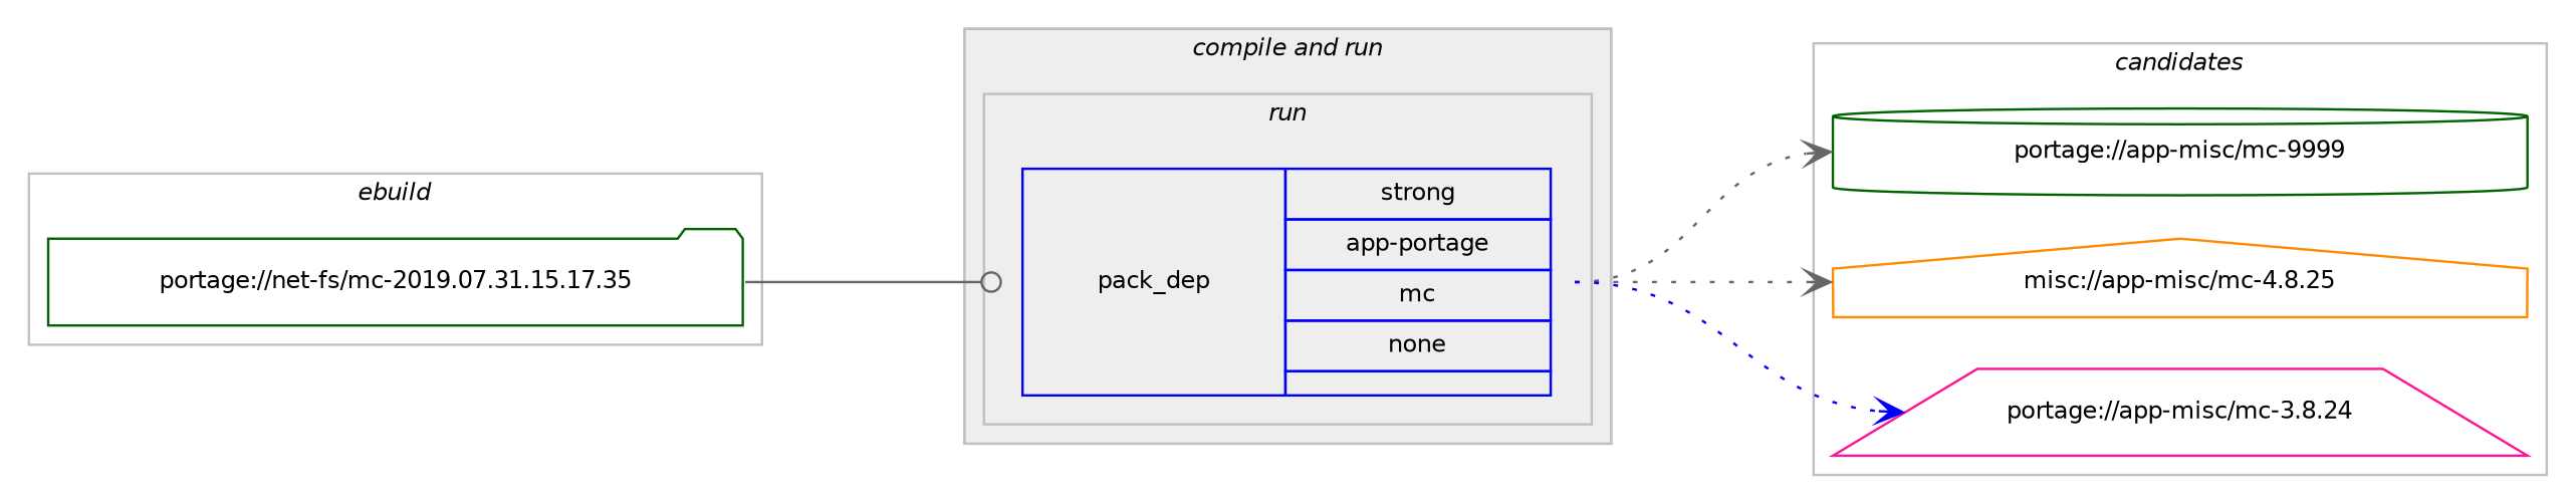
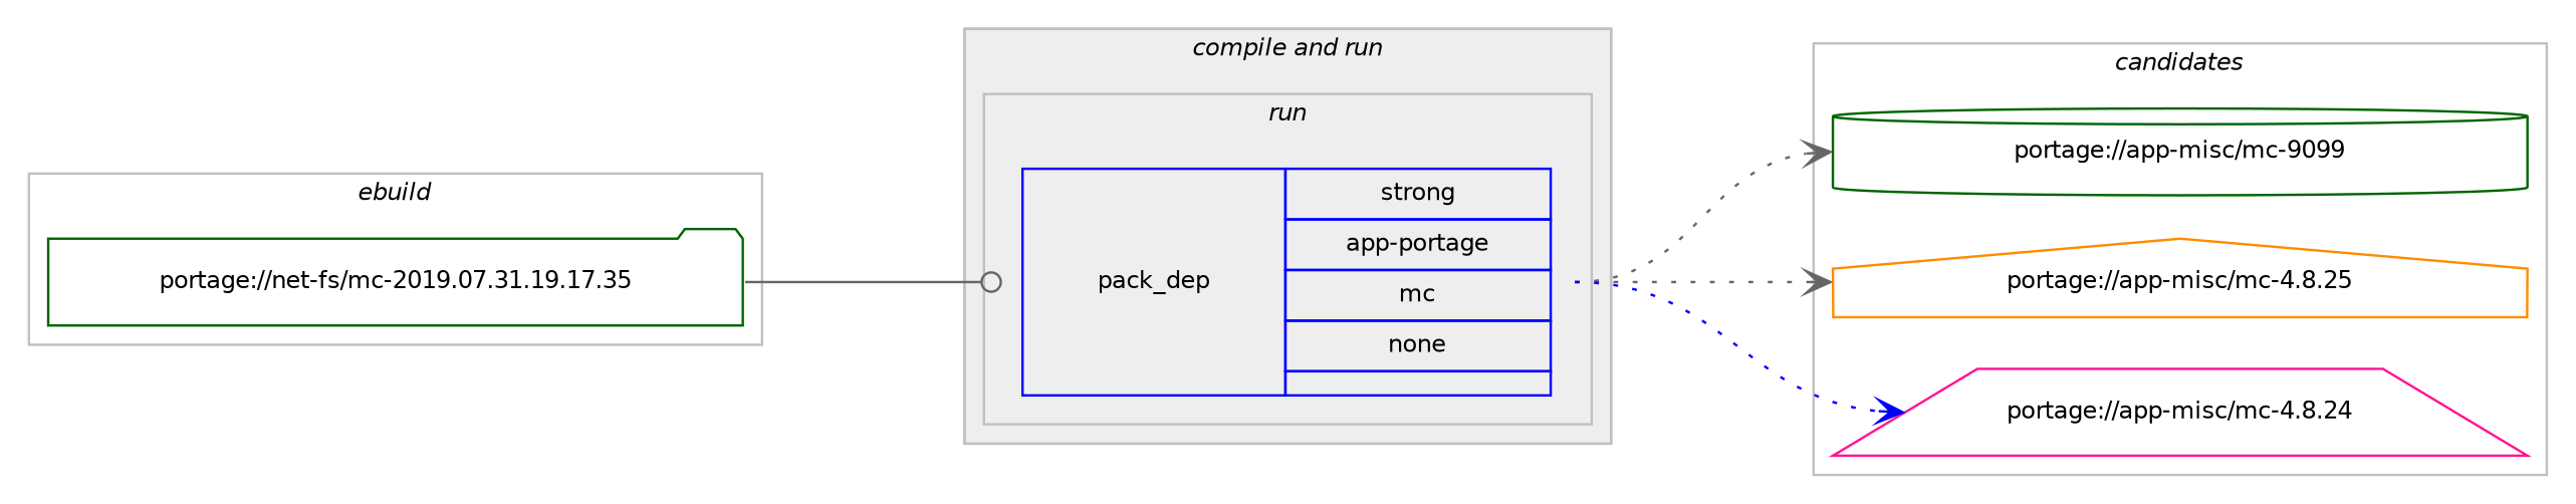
  digraph {
    compound=true
    concentrate=true
    fontname=Helvetica
    fontsize=10
    newrank=true
    rankdir=LR
    ranksep=1.5
    node [color=darkgreen fontname=Helvetica fontsize=10]
    edge [arrowhead=vee color=gray40 headport=w style=dotted tailport=e weight=100]
-   n1 [label="portage://net-fs/mc-2019.07.31.15.17.35" shape=folder width=4]
+   n1 [label="portage://net-fs/mc-2019.07.31.19.17.35" shape=folder width=4]
    n2 [color=blue label=<<TABLE BORDER="0" CELLBORDER="1" CELLSPACING="0" CELLPADDING="4" WIDTH="220"><TR><TD ROWSPAN="6" CELLPADDING="30">pack_dep</TD></TR><TR><TD WIDTH="110">strong</TD></TR><TR><TD>app-portage</TD></TR><TR><TD>mc</TD></TR><TR><TD>none</TD></TR><TR><TD></TD></TR></TABLE>> shape=none]
-   n3 [label="portage://app-misc/mc-9999" shape=cylinder width=4]
-   n4 [color=darkorange label="misc://app-misc/mc-4.8.25" shape=house width=4]
-   n5 [color=deeppink label="portage://app-misc/mc-3.8.24" shape=trapezium width=4]
+   n3 [label="portage://app-misc/mc-9099" shape=cylinder width=4]
+   n4 [color=darkorange label="portage://app-misc/mc-4.8.25" shape=house width=4]
+   n5 [color=deeppink label="portage://app-misc/mc-4.8.24" shape=trapezium width=4]
    subgraph cluster_1 {
      color=gray
      label=<<i>ebuild</i>>
      rank=same
      n1
    }
    subgraph cluster_2 {
      color=gray
      label=<<i>dependencies</i>>
      subgraph cluster_3 {
        color=gray
        fillcolor="#eeeeee"
        label=<<i>compile</i>>
        style=filled
      }
      subgraph cluster_4 {
        color=gray
        fillcolor="#eeeeee"
        label=<<i>compile and run</i>>
        style=filled
      }
      subgraph cluster_5 {
        color=gray
        fillcolor="#eeeeee"
        label=<<i>run</i>>
        style=filled
        subgraph sub_6 {
          color=gray
          fillcolor="#eeeeee"
          label=<<i>run</i>>
          style=filled
          n2
        }
      }
    }
    subgraph cluster_7 {
      color=gray
      label=<<i>candidates</i>>
      rank=same
      subgraph sub_8 {
        color=black
        label=<<i>candidates</i>>
        nodesep=1
        rank=same
        n3
        n4
        n5
      }
    }
    n1 -> n2 [arrowhead=odot style=solid weight=20]
    n2 -> n3
    n2 -> n4
    n2 -> n5 [color=blue]
  }
